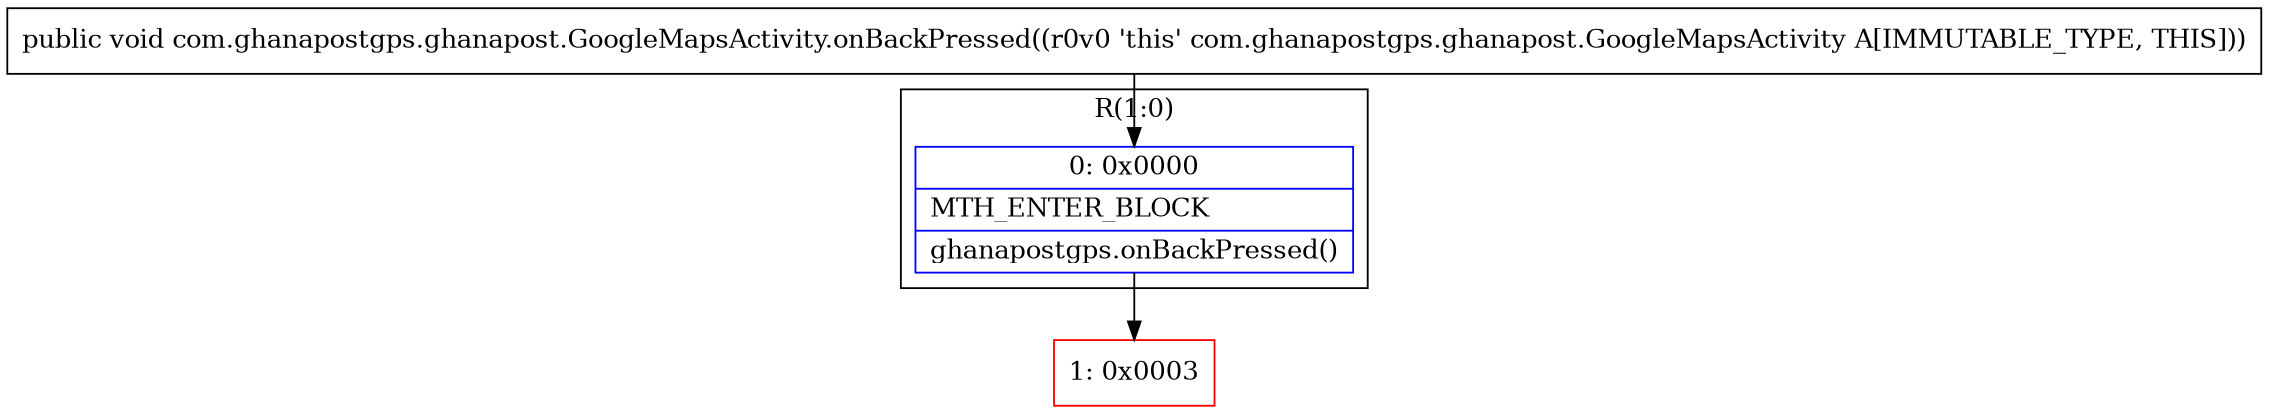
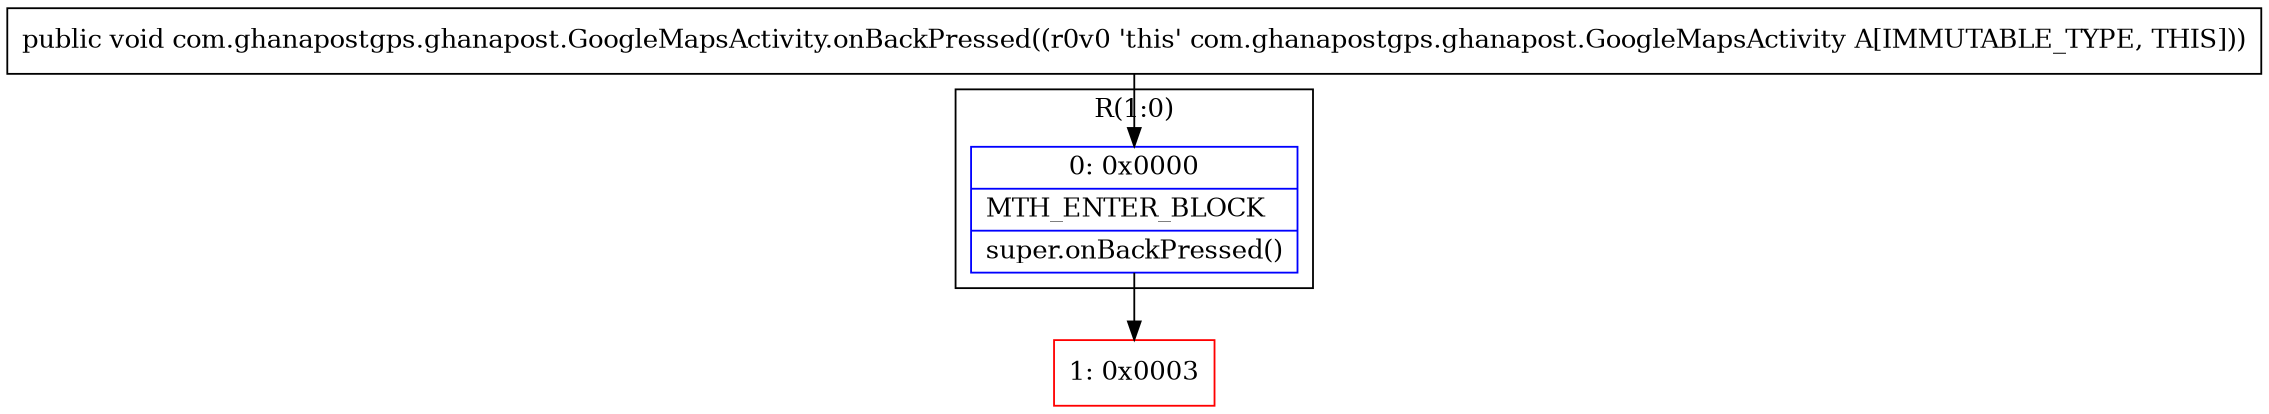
  digraph {
    node [shape=record]
-   n1 [color=blue label="{0\:\ 0x0000|MTH_ENTER_BLOCK\l|ghanapostgps.onBackPressed()\l}"]
+   n1 [color=blue label="{0\:\ 0x0000|MTH_ENTER_BLOCK\l|super.onBackPressed()\l}"]
    n2 [color=red label="{1\:\ 0x0003}"]
    n3 [label="{public void com.ghanapostgps.ghanapost.GoogleMapsActivity.onBackPressed((r0v0 'this' com.ghanapostgps.ghanapost.GoogleMapsActivity A[IMMUTABLE_TYPE, THIS])) }"]
    subgraph cluster_1 {
      label="R(1:0)"
      n1
    }
    n1 -> n2
    n3 -> n1
  }
